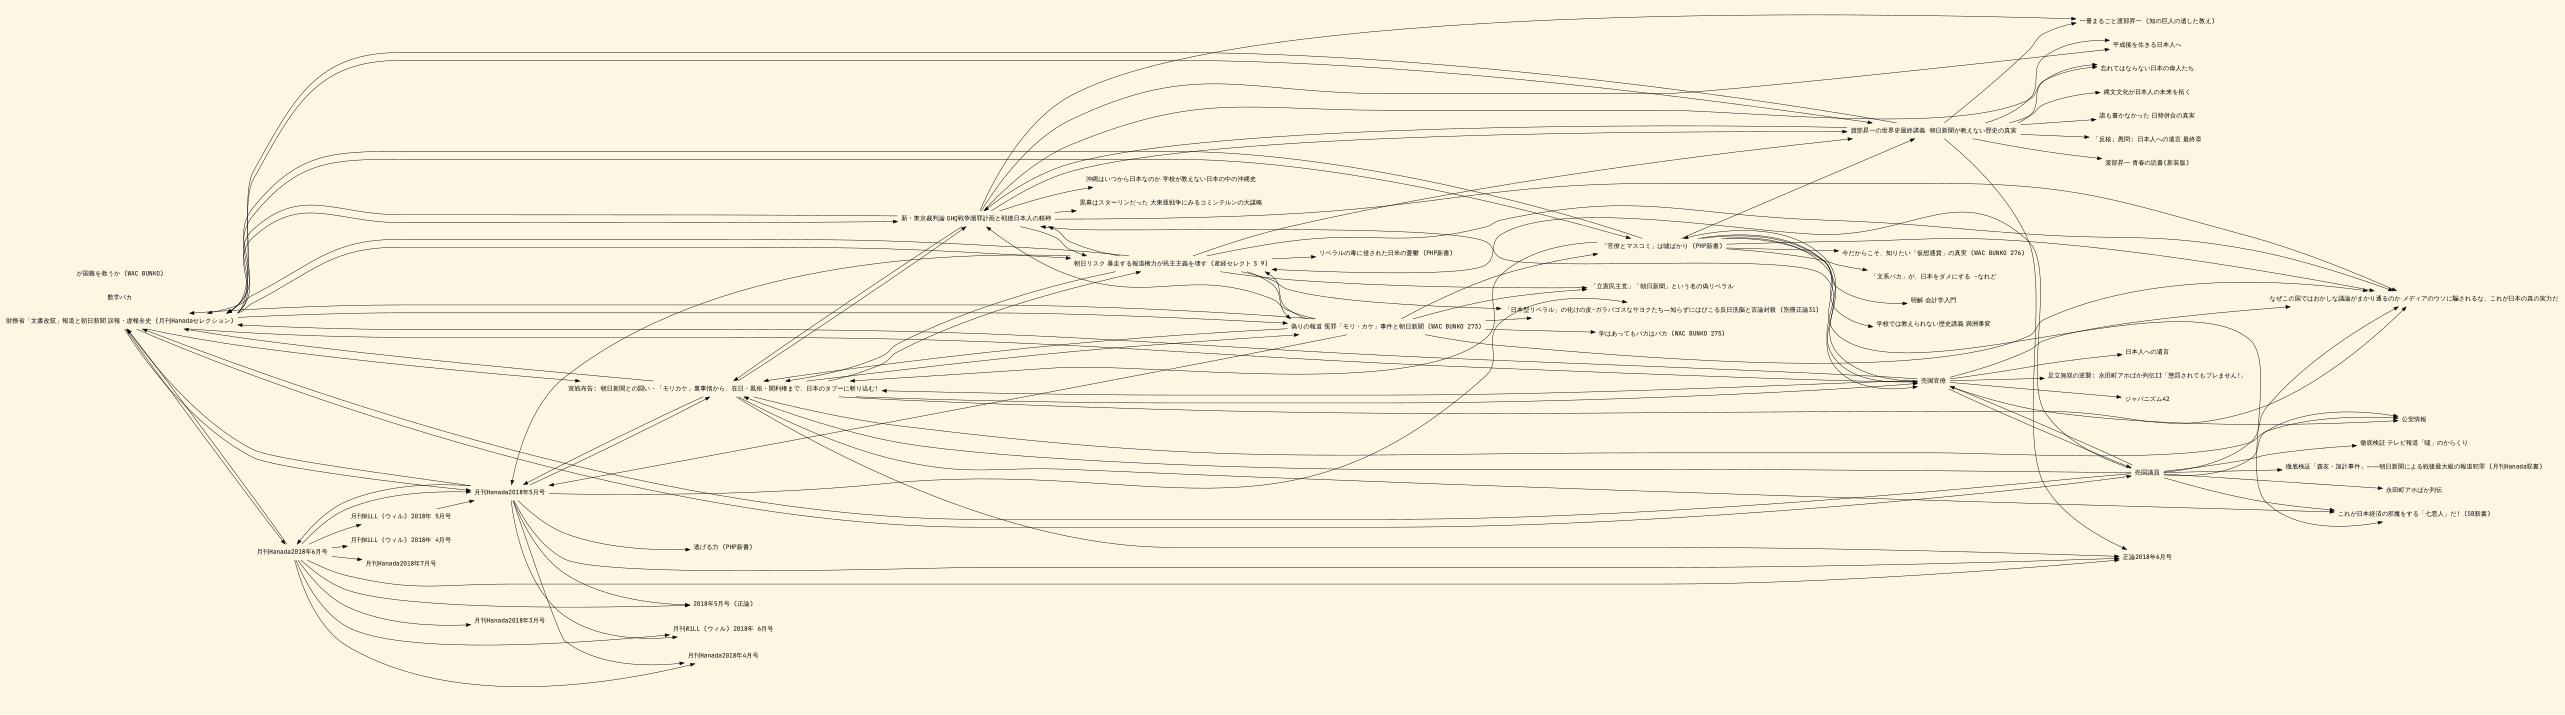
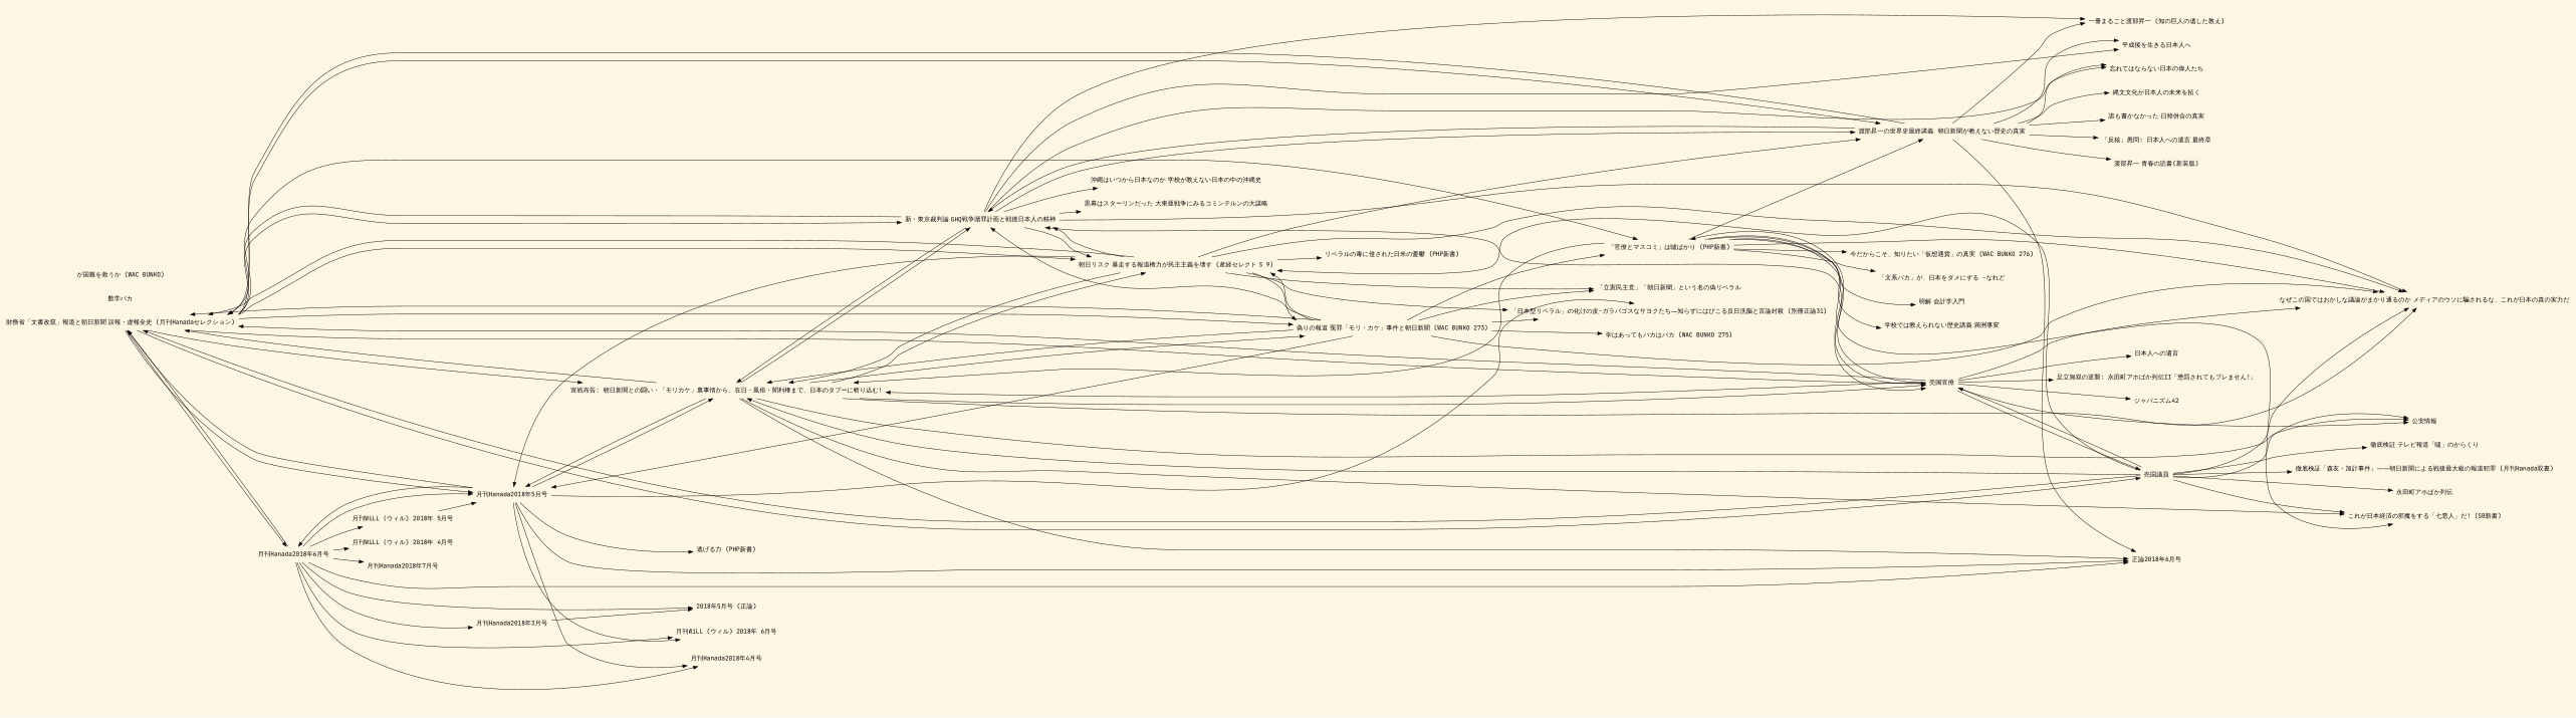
  digraph {
    bgcolor="#fdf6e3"
    fontname="JetBrains Mono"
    rankdir=LR
    node [fontname="JetBrains Mono" shape=none]
    edge [fontname="JetBrains Mono"]
    "財務省「文書改竄」報道と朝日新聞 誤報・虚報全史 (月刊Hanadaセレクション)"
    "月刊Hanada2018年6月号"
    "月刊Hanada2018年5月号"
    "新・東京裁判論 GHQ戦争贖罪計画と戦後日本人の精神"
    "渡部昇一の世界史最終講義  朝日新聞が教えない歴史の真実"
    "「官僚とマスコミ」は噓ばかり (PHP新書)"
    "宣戦布告: 朝日新聞との闘い・「モリカケ」裏事情から、在日・風俗・闇利権まで、日本のタブーに斬り込む!"
    "売国官僚"
    "朝日リスク 暴走する報道権力が民主主義を壊す (産経セレクト S 9)"
    "売国議員"
    "偽りの報道 冤罪「モリ・カケ」事件と朝日新聞 (WAC BUNKO 273)"
    "月刊WiLL (ウィル) 2018年 6月号"
    "正論2018年6月号"
    "月刊Hanada2018年4月号"
    "月刊WiLL (ウィル) 2018年 5月号"
    "月刊Hanada2018年3月号"
    "2018年5月号 (正論)"
    "月刊WiLL (ウィル) 2018年 4月号"
    "月刊Hanada2018年7月号"
    "「日本型リベラル」の化けの皮-ガラパゴスなサヨクたち―知らずにはびこる反日洗脳と言論封殺 (別冊正論31)"
    "逃げる力 (PHP新書)"
    "黒幕はスターリンだった 大東亜戦争にみるコミンテルンの大謀略"
    "忘れてはならない日本の偉人たち"
    "沖縄はいつから日本なのか 学校が教えない日本の中の沖縄史"
    "一冊まるごと渡部昇一 (知の巨人の遺した教え)"
    "なぜこの国ではおかしな議論がまかり通るのか メディアのウソに騙されるな、これが日本の真の実力だ"
    "平成後を生きる日本人へ"
    "渡部昇一 青春の読書(新装版)"
    "縄文文化が日本人の未来を拓く"
    "誰も書かなかった 日韓併合の真実"
    "「反核」愚問: 日本人への遺言 最終章"
    "「文系バカ」が、日本をダメにする -なれど"
    "明解 会計学入門"
    "これが日本経済の邪魔をする「七悪人」だ! (SB新書)"
    "学校では教えられない歴史講義 満洲事変"
    "今だからこそ、知りたい「仮想通貨」の真実 (WAC BUNKO 276)"
    "公安情報"
    "ジャパニズム42"
    n39 [label="日本人への遺言"]
    "足立無双の逆襲: 永田町アホばか列伝II「懲罰されてもブレません!」"
    "「立憲民主党」「朝日新聞」という名の偽リベラル"
    "リベラルの毒に侵された日米の憂鬱 (PHP新書)"
    "徹底検証 テレビ報道「噓」のからくり"
    "徹底検証「森友・加計事件」――朝日新聞による戦後最大級の報道犯罪 (月刊Hanada双書)"
    "永田町アホばか列伝"
    "学はあってもバカはバカ (WAC BUNKO 275)"
    "数学バカ"
    "が国難を救うか (WAC BUNKO)"
    "財務省「文書改竄」報道と朝日新聞 誤報・虚報全史 (月刊Hanadaセレクション)" -> "月刊Hanada2018年6月号"
    "財務省「文書改竄」報道と朝日新聞 誤報・虚報全史 (月刊Hanadaセレクション)" -> "月刊Hanada2018年5月号"
    "財務省「文書改竄」報道と朝日新聞 誤報・虚報全史 (月刊Hanadaセレクション)" -> "新・東京裁判論 GHQ戦争贖罪計画と戦後日本人の精神"
    "財務省「文書改竄」報道と朝日新聞 誤報・虚報全史 (月刊Hanadaセレクション)" -> "渡部昇一の世界史最終講義  朝日新聞が教えない歴史の真実"
    "財務省「文書改竄」報道と朝日新聞 誤報・虚報全史 (月刊Hanadaセレクション)" -> "「官僚とマスコミ」は噓ばかり (PHP新書)"
    "財務省「文書改竄」報道と朝日新聞 誤報・虚報全史 (月刊Hanadaセレクション)" -> "宣戦布告: 朝日新聞との闘い・「モリカケ」裏事情から、在日・風俗・闇利権まで、日本のタブーに斬り込む!"
    "財務省「文書改竄」報道と朝日新聞 誤報・虚報全史 (月刊Hanadaセレクション)" -> "売国官僚"
    "財務省「文書改竄」報道と朝日新聞 誤報・虚報全史 (月刊Hanadaセレクション)" -> "朝日リスク 暴走する報道権力が民主主義を壊す (産経セレクト S 9)"
    "財務省「文書改竄」報道と朝日新聞 誤報・虚報全史 (月刊Hanadaセレクション)" -> "売国議員"
    "財務省「文書改竄」報道と朝日新聞 誤報・虚報全史 (月刊Hanadaセレクション)" -> "偽りの報道 冤罪「モリ・カケ」事件と朝日新聞 (WAC BUNKO 273)"
    "月刊Hanada2018年6月号" -> "財務省「文書改竄」報道と朝日新聞 誤報・虚報全史 (月刊Hanadaセレクション)"
    "月刊Hanada2018年6月号" -> "月刊Hanada2018年5月号"
    "月刊Hanada2018年6月号" -> "月刊WiLL (ウィル) 2018年 6月号"
    "月刊Hanada2018年6月号" -> "正論2018年6月号"
    "月刊Hanada2018年6月号" -> "月刊Hanada2018年4月号"
    "月刊Hanada2018年6月号" -> "月刊WiLL (ウィル) 2018年 5月号"
    "月刊Hanada2018年6月号" -> "月刊Hanada2018年3月号"
    "月刊Hanada2018年6月号" -> "2018年5月号 (正論)"
    "月刊Hanada2018年6月号" -> "月刊WiLL (ウィル) 2018年 4月号"
    "月刊Hanada2018年6月号" -> "月刊Hanada2018年7月号"
    "月刊Hanada2018年5月号" -> "財務省「文書改竄」報道と朝日新聞 誤報・虚報全史 (月刊Hanadaセレクション)"
    "月刊Hanada2018年5月号" -> "月刊Hanada2018年6月号"
    "月刊Hanada2018年5月号" -> "宣戦布告: 朝日新聞との闘い・「モリカケ」裏事情から、在日・風俗・闇利権まで、日本のタブーに斬り込む!"
    "月刊Hanada2018年5月号" -> "月刊WiLL (ウィル) 2018年 6月号"
    "月刊Hanada2018年5月号" -> "正論2018年6月号"
    "月刊Hanada2018年5月号" -> "月刊Hanada2018年4月号"
-   "月刊Hanada2018年5月号" -> "2018年5月号 (正論)"
+   "月刊Hanada2018年3月号" -> "2018年5月号 (正論)"
    "月刊Hanada2018年5月号" -> "「日本型リベラル」の化けの皮-ガラパゴスなサヨクたち―知らずにはびこる反日洗脳と言論封殺 (別冊正論31)"
    "月刊Hanada2018年5月号" -> "逃げる力 (PHP新書)"
    "新・東京裁判論 GHQ戦争贖罪計画と戦後日本人の精神" -> "財務省「文書改竄」報道と朝日新聞 誤報・虚報全史 (月刊Hanadaセレクション)"
    "新・東京裁判論 GHQ戦争贖罪計画と戦後日本人の精神" -> "渡部昇一の世界史最終講義  朝日新聞が教えない歴史の真実"
    "新・東京裁判論 GHQ戦争贖罪計画と戦後日本人の精神" -> "宣戦布告: 朝日新聞との闘い・「モリカケ」裏事情から、在日・風俗・闇利権まで、日本のタブーに斬り込む!"
    "新・東京裁判論 GHQ戦争贖罪計画と戦後日本人の精神" -> "朝日リスク 暴走する報道権力が民主主義を壊す (産経セレクト S 9)"
    "新・東京裁判論 GHQ戦争贖罪計画と戦後日本人の精神" -> "黒幕はスターリンだった 大東亜戦争にみるコミンテルンの大謀略"
    "新・東京裁判論 GHQ戦争贖罪計画と戦後日本人の精神" -> "忘れてはならない日本の偉人たち"
    "新・東京裁判論 GHQ戦争贖罪計画と戦後日本人の精神" -> "沖縄はいつから日本なのか 学校が教えない日本の中の沖縄史"
    "新・東京裁判論 GHQ戦争贖罪計画と戦後日本人の精神" -> "一冊まるごと渡部昇一 (知の巨人の遺した教え)"
    "新・東京裁判論 GHQ戦争贖罪計画と戦後日本人の精神" -> "なぜこの国ではおかしな議論がまかり通るのか メディアのウソに騙されるな、これが日本の真の実力だ"
    "新・東京裁判論 GHQ戦争贖罪計画と戦後日本人の精神" -> "平成後を生きる日本人へ"
    "渡部昇一の世界史最終講義  朝日新聞が教えない歴史の真実" -> "財務省「文書改竄」報道と朝日新聞 誤報・虚報全史 (月刊Hanadaセレクション)"
    "渡部昇一の世界史最終講義  朝日新聞が教えない歴史の真実" -> "新・東京裁判論 GHQ戦争贖罪計画と戦後日本人の精神"
    "渡部昇一の世界史最終講義  朝日新聞が教えない歴史の真実" -> "正論2018年6月号"
    "渡部昇一の世界史最終講義  朝日新聞が教えない歴史の真実" -> "忘れてはならない日本の偉人たち"
    "渡部昇一の世界史最終講義  朝日新聞が教えない歴史の真実" -> "一冊まるごと渡部昇一 (知の巨人の遺した教え)"
    "渡部昇一の世界史最終講義  朝日新聞が教えない歴史の真実" -> "平成後を生きる日本人へ"
    "渡部昇一の世界史最終講義  朝日新聞が教えない歴史の真実" -> "渡部昇一 青春の読書(新装版)"
    "渡部昇一の世界史最終講義  朝日新聞が教えない歴史の真実" -> "縄文文化が日本人の未来を拓く"
    "渡部昇一の世界史最終講義  朝日新聞が教えない歴史の真実" -> "誰も書かなかった 日韓併合の真実"
    "渡部昇一の世界史最終講義  朝日新聞が教えない歴史の真実" -> "「反核」愚問: 日本人への遺言 最終章"
-   "「官僚とマスコミ」は噓ばかり (PHP新書)" -> "財務省「文書改竄」報道と朝日新聞 誤報・虚報全史 (月刊Hanadaセレクション)"
    "「官僚とマスコミ」は噓ばかり (PHP新書)" -> "渡部昇一の世界史最終講義  朝日新聞が教えない歴史の真実"
    "「官僚とマスコミ」は噓ばかり (PHP新書)" -> "宣戦布告: 朝日新聞との闘い・「モリカケ」裏事情から、在日・風俗・闇利権まで、日本のタブーに斬り込む!"
    "「官僚とマスコミ」は噓ばかり (PHP新書)" -> "売国官僚"
    "「官僚とマスコミ」は噓ばかり (PHP新書)" -> "なぜこの国ではおかしな議論がまかり通るのか メディアのウソに騙されるな、これが日本の真の実力だ"
    "「官僚とマスコミ」は噓ばかり (PHP新書)" -> "「文系バカ」が、日本をダメにする -なれど"
    "「官僚とマスコミ」は噓ばかり (PHP新書)" -> "明解 会計学入門"
    "「官僚とマスコミ」は噓ばかり (PHP新書)" -> "これが日本経済の邪魔をする「七悪人」だ! (SB新書)"
    "「官僚とマスコミ」は噓ばかり (PHP新書)" -> "学校では教えられない歴史講義 満洲事変"
    "「官僚とマスコミ」は噓ばかり (PHP新書)" -> "今だからこそ、知りたい「仮想通貨」の真実 (WAC BUNKO 276)"
    "宣戦布告: 朝日新聞との闘い・「モリカケ」裏事情から、在日・風俗・闇利権まで、日本のタブーに斬り込む!" -> "財務省「文書改竄」報道と朝日新聞 誤報・虚報全史 (月刊Hanadaセレクション)"
    "宣戦布告: 朝日新聞との闘い・「モリカケ」裏事情から、在日・風俗・闇利権まで、日本のタブーに斬り込む!" -> "月刊Hanada2018年5月号"
    "宣戦布告: 朝日新聞との闘い・「モリカケ」裏事情から、在日・風俗・闇利権まで、日本のタブーに斬り込む!" -> "新・東京裁判論 GHQ戦争贖罪計画と戦後日本人の精神"
    "宣戦布告: 朝日新聞との闘い・「モリカケ」裏事情から、在日・風俗・闇利権まで、日本のタブーに斬り込む!" -> "売国官僚"
    "宣戦布告: 朝日新聞との闘い・「モリカケ」裏事情から、在日・風俗・闇利権まで、日本のタブーに斬り込む!" -> "朝日リスク 暴走する報道権力が民主主義を壊す (産経セレクト S 9)"
    "宣戦布告: 朝日新聞との闘い・「モリカケ」裏事情から、在日・風俗・闇利権まで、日本のタブーに斬り込む!" -> "偽りの報道 冤罪「モリ・カケ」事件と朝日新聞 (WAC BUNKO 273)"
    "宣戦布告: 朝日新聞との闘い・「モリカケ」裏事情から、在日・風俗・闇利権まで、日本のタブーに斬り込む!" -> "正論2018年6月号"
    "宣戦布告: 朝日新聞との闘い・「モリカケ」裏事情から、在日・風俗・闇利権まで、日本のタブーに斬り込む!" -> "なぜこの国ではおかしな議論がまかり通るのか メディアのウソに騙されるな、これが日本の真の実力だ"
    "宣戦布告: 朝日新聞との闘い・「モリカケ」裏事情から、在日・風俗・闇利権まで、日本のタブーに斬り込む!" -> "これが日本経済の邪魔をする「七悪人」だ! (SB新書)"
    "宣戦布告: 朝日新聞との闘い・「モリカケ」裏事情から、在日・風俗・闇利権まで、日本のタブーに斬り込む!" -> "公安情報"
    "売国官僚" -> "財務省「文書改竄」報道と朝日新聞 誤報・虚報全史 (月刊Hanadaセレクション)"
    "売国官僚" -> "新・東京裁判論 GHQ戦争贖罪計画と戦後日本人の精神"
    "売国官僚" -> "「官僚とマスコミ」は噓ばかり (PHP新書)"
    "売国官僚" -> "宣戦布告: 朝日新聞との闘い・「モリカケ」裏事情から、在日・風俗・闇利権まで、日本のタブーに斬り込む!"
    "売国官僚" -> "売国議員"
    "売国官僚" -> "なぜこの国ではおかしな議論がまかり通るのか メディアのウソに騙されるな、これが日本の真の実力だ"
    "売国官僚" -> "公安情報"
    "売国官僚" -> "ジャパニズム42"
    "売国官僚" -> n39
    "売国官僚" -> "足立無双の逆襲: 永田町アホばか列伝II「懲罰されてもブレません!」"
    "朝日リスク 暴走する報道権力が民主主義を壊す (産経セレクト S 9)" -> "財務省「文書改竄」報道と朝日新聞 誤報・虚報全史 (月刊Hanadaセレクション)"
    "朝日リスク 暴走する報道権力が民主主義を壊す (産経セレクト S 9)" -> "月刊Hanada2018年5月号"
    "朝日リスク 暴走する報道権力が民主主義を壊す (産経セレクト S 9)" -> "新・東京裁判論 GHQ戦争贖罪計画と戦後日本人の精神"
    "朝日リスク 暴走する報道権力が民主主義を壊す (産経セレクト S 9)" -> "渡部昇一の世界史最終講義  朝日新聞が教えない歴史の真実"
    "朝日リスク 暴走する報道権力が民主主義を壊す (産経セレクト S 9)" -> "宣戦布告: 朝日新聞との闘い・「モリカケ」裏事情から、在日・風俗・闇利権まで、日本のタブーに斬り込む!"
    "朝日リスク 暴走する報道権力が民主主義を壊す (産経セレクト S 9)" -> "偽りの報道 冤罪「モリ・カケ」事件と朝日新聞 (WAC BUNKO 273)"
    "朝日リスク 暴走する報道権力が民主主義を壊す (産経セレクト S 9)" -> "「日本型リベラル」の化けの皮-ガラパゴスなサヨクたち―知らずにはびこる反日洗脳と言論封殺 (別冊正論31)"
    "朝日リスク 暴走する報道権力が民主主義を壊す (産経セレクト S 9)" -> "なぜこの国ではおかしな議論がまかり通るのか メディアのウソに騙されるな、これが日本の真の実力だ"
    "朝日リスク 暴走する報道権力が民主主義を壊す (産経セレクト S 9)" -> "「立憲民主党」「朝日新聞」という名の偽リベラル"
    "朝日リスク 暴走する報道権力が民主主義を壊す (産経セレクト S 9)" -> "リベラルの毒に侵された日米の憂鬱 (PHP新書)"
    "売国議員" -> "財務省「文書改竄」報道と朝日新聞 誤報・虚報全史 (月刊Hanadaセレクション)"
    "売国議員" -> "宣戦布告: 朝日新聞との闘い・「モリカケ」裏事情から、在日・風俗・闇利権まで、日本のタブーに斬り込む!"
    "売国議員" -> "売国官僚"
    "売国議員" -> "朝日リスク 暴走する報道権力が民主主義を壊す (産経セレクト S 9)"
    "売国議員" -> "なぜこの国ではおかしな議論がまかり通るのか メディアのウソに騙されるな、これが日本の真の実力だ"
    "売国議員" -> "これが日本経済の邪魔をする「七悪人」だ! (SB新書)"
    "売国議員" -> "公安情報"
    "売国議員" -> "徹底検証 テレビ報道「噓」のからくり"
    "売国議員" -> "徹底検証「森友・加計事件」――朝日新聞による戦後最大級の報道犯罪 (月刊Hanada双書)"
    "売国議員" -> "永田町アホばか列伝"
    "偽りの報道 冤罪「モリ・カケ」事件と朝日新聞 (WAC BUNKO 273)" -> "財務省「文書改竄」報道と朝日新聞 誤報・虚報全史 (月刊Hanadaセレクション)"
    "偽りの報道 冤罪「モリ・カケ」事件と朝日新聞 (WAC BUNKO 273)" -> "月刊Hanada2018年5月号"
    "偽りの報道 冤罪「モリ・カケ」事件と朝日新聞 (WAC BUNKO 273)" -> "新・東京裁判論 GHQ戦争贖罪計画と戦後日本人の精神"
    "偽りの報道 冤罪「モリ・カケ」事件と朝日新聞 (WAC BUNKO 273)" -> "「官僚とマスコミ」は噓ばかり (PHP新書)"
    "偽りの報道 冤罪「モリ・カケ」事件と朝日新聞 (WAC BUNKO 273)" -> "宣戦布告: 朝日新聞との闘い・「モリカケ」裏事情から、在日・風俗・闇利権まで、日本のタブーに斬り込む!"
    "偽りの報道 冤罪「モリ・カケ」事件と朝日新聞 (WAC BUNKO 273)" -> "朝日リスク 暴走する報道権力が民主主義を壊す (産経セレクト S 9)"
    "偽りの報道 冤罪「モリ・カケ」事件と朝日新聞 (WAC BUNKO 273)" -> "「日本型リベラル」の化けの皮-ガラパゴスなサヨクたち―知らずにはびこる反日洗脳と言論封殺 (別冊正論31)"
    "偽りの報道 冤罪「モリ・カケ」事件と朝日新聞 (WAC BUNKO 273)" -> "なぜこの国ではおかしな議論がまかり通るのか メディアのウソに騙されるな、これが日本の真の実力だ"
    "偽りの報道 冤罪「モリ・カケ」事件と朝日新聞 (WAC BUNKO 273)" -> "「立憲民主党」「朝日新聞」という名の偽リベラル"
    "偽りの報道 冤罪「モリ・カケ」事件と朝日新聞 (WAC BUNKO 273)" -> "学はあってもバカはバカ (WAC BUNKO 275)"
    "月刊WiLL (ウィル) 2018年 5月号" -> "月刊Hanada2018年5月号"
  }
